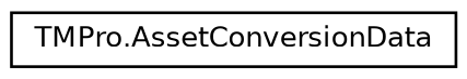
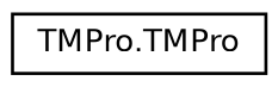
  digraph {
    rankdir=LR
-   n1 [color=black fillcolor=white fontname=Helvetica fontsize=10 height=0.2 label="TMPro.AssetConversionData" shape=record style=filled width=0.4]
+   n1 [color=black fillcolor=white fontname=Helvetica fontsize=10 height=0.2 label="TMPro.TMPro" shape=record style=filled width=0.4]
  }
